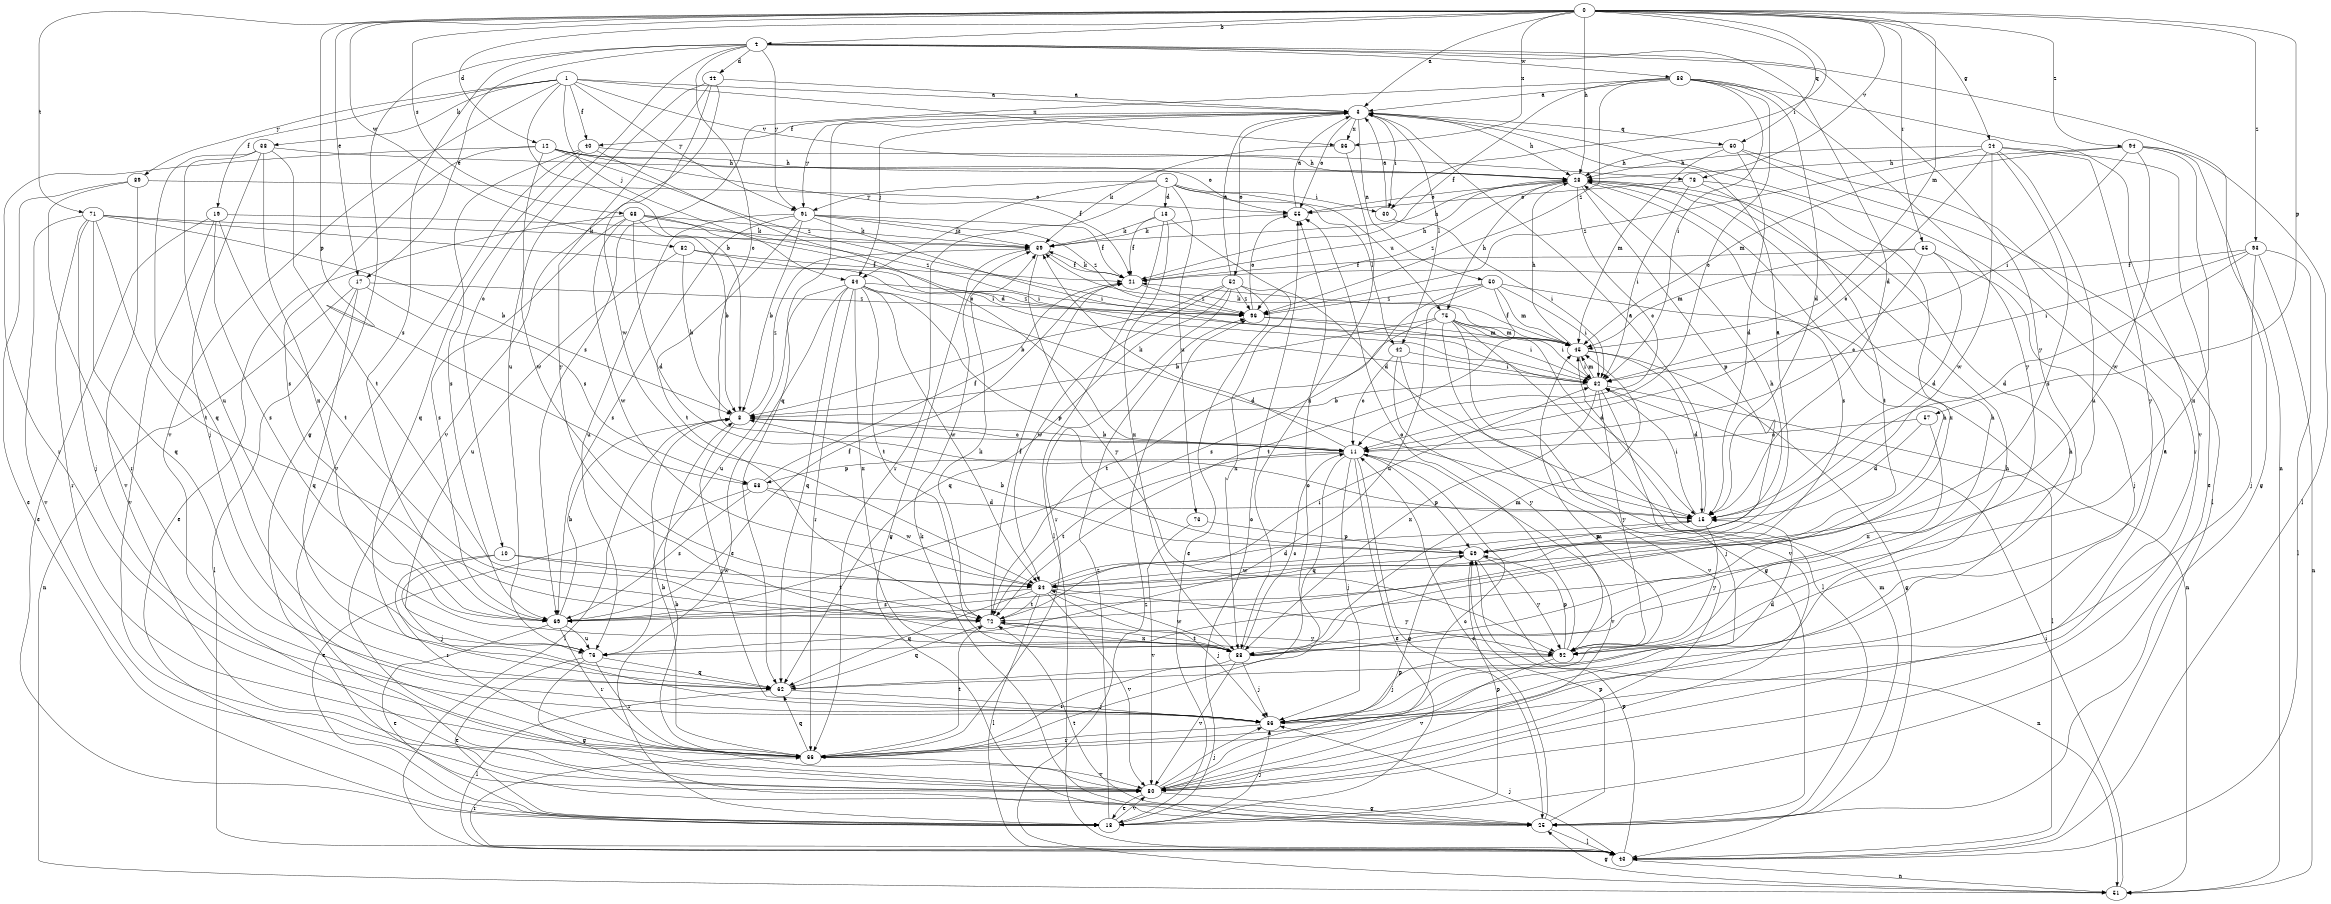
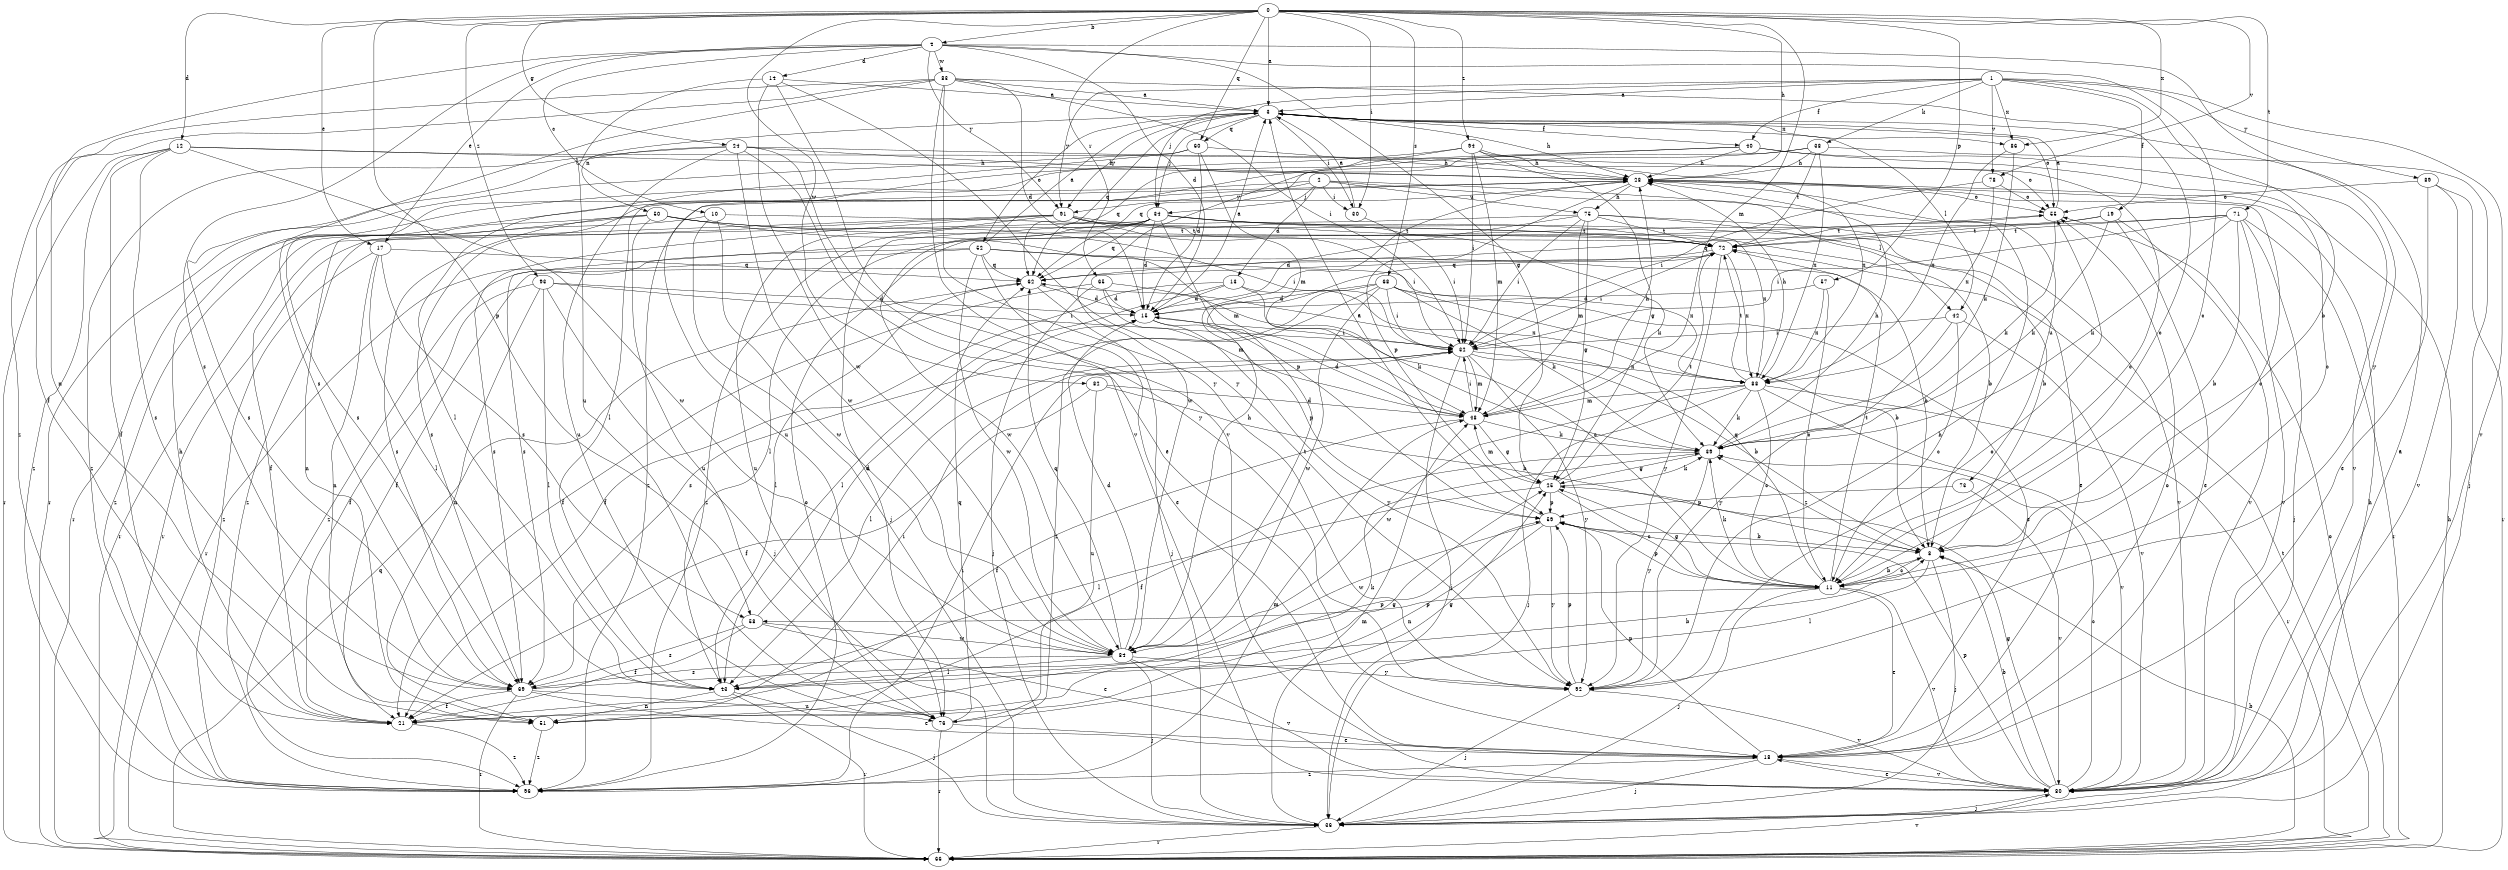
  strict digraph {
    0
    3
    4
    12
    17
    24
    28
    30
-   48 [label=45]
+   48
    57
    58
    60
    65
    68
    71
    78
    82
    86
    93
    94
    n21 [label=40]
    34
    91
    42
    50
    52
    55
    62
    10
    11
-   14 [label=44]
+   14
    15
    25
    51
    69
    83
    92
    66
    96
    84
    21
    43
    18
    76
    75
    59
    32
    39
    88
    36
    8
    80
    72
    1
    19
    38
    89
    2
    13
    73
    0 -> 3 [label=a]
    0 -> 4 [label=b]
    0 -> 12 [label=d]
    0 -> 17 [label=e]
    0 -> 24 [label=g]
    0 -> 28 [label=h]
    0 -> 30 [label=i]
    0 -> 48 [label=m]
    0 -> 57 [label=p]
    0 -> 58 [label=p]
    0 -> 60 [label=q]
    0 -> 65 [label=r]
    0 -> 68 [label=s]
    0 -> 71 [label=t]
    0 -> 78 [label=v]
    0 -> 82 [label=w]
    0 -> 86 [label=x]
    0 -> 93 [label=z]
    0 -> 94 [label=z]
    3 -> 28 [label=h]
    3 -> 30 [label=i]
    3 -> 60 [label=q]
    3 -> 86 [label=x]
    3 -> n21 [label=f]
    3 -> 34 [label=j]
    3 -> 91 [label=y]
    3 -> 42 [label=l]
    3 -> 50 [label=n]
    3 -> 52 [label=o]
    3 -> 55 [label=o]
    3 -> 62 [label=q]
    4 -> 17 [label=e]
    4 -> 91 [label=y]
    4 -> 10 [label=c]
    4 -> 11 [label=c]
    4 -> 14 [label=d]
    4 -> 15 [label=d]
    4 -> 25 [label=g]
    4 -> 51 [label=n]
    4 -> 69 [label=s]
    4 -> 83 [label=w]
    4 -> 92 [label=y]
    12 -> 28 [label=h]
    12 -> 55 [label=o]
    12 -> 69 [label=s]
    12 -> 66 [label=r]
    12 -> 96 [label=z]
    12 -> 84 [label=w]
    12 -> 21 [label=f]
    17 -> 58 [label=s]
    17 -> 62 [label=q]
    17 -> 51 [label=n]
    17 -> 96 [label=z]
    17 -> 43 [label=l]
    24 -> 28 [label=h]
    24 -> 11 [label=c]
    24 -> 69 [label=s]
    24 -> 92 [label=y]
    24 -> 96 [label=z]
    24 -> 84 [label=w]
    24 -> 18 [label=e]
    24 -> 76 [label=u]
    28 -> 55 [label=o]
    28 -> 11 [label=c]
    28 -> 69 [label=s]
    28 -> 96 [label=z]
    28 -> 75 [label=h]
    28 -> 59 [label=p]
    30 -> 3 [label=a]
    30 -> 32 [label=i]
    48 -> 28 [label=h]
    48 -> 15 [label=d]
    48 -> 25 [label=g]
    48 -> 21 [label=f]
    48 -> 32 [label=i]
    48 -> 39 [label=k]
    57 -> 11 [label=c]
    57 -> 15 [label=d]
    57 -> 88 [label=x]
    58 -> 15 [label=d]
    58 -> 69 [label=s]
    58 -> 84 [label=w]
    58 -> 21 [label=f]
    58 -> 18 [label=e]
    60 -> 28 [label=h]
    60 -> 48 [label=m]
    60 -> 15 [label=d]
    60 -> 66 [label=r]
    60 -> 43 [label=l]
    65 -> 48 [label=m]
    65 -> 11 [label=c]
    65 -> 15 [label=d]
    65 -> 21 [label=f]
    65 -> 36 [label=j]
    68 -> 15 [label=d]
    68 -> 69 [label=s]
    68 -> 96 [label=z]
    68 -> 84 [label=w]
    68 -> 18 [label=e]
    68 -> 32 [label=i]
    68 -> 39 [label=k]
    68 -> 8 [label=b]
    71 -> 62 [label=q]
    71 -> 66 [label=r]
    71 -> 32 [label=i]
    71 -> 39 [label=k]
    71 -> 36 [label=j]
    71 -> 8 [label=b]
    71 -> 80 [label=v]
    71 -> 72 [label=t]
    78 -> 55 [label=o]
    78 -> 32 [label=i]
    78 -> 88 [label=x]
    82 -> 48 [label=d]
    82 -> 21 [label=f]
    82 -> 76 [label=u]
    82 -> 8 [label=b]
    86 -> 39 [label=k]
    86 -> 88 [label=x]
    93 -> 15 [label=d]
    93 -> 51 [label=n]
    93 -> 21 [label=f]
    93 -> 43 [label=l]
    93 -> 32 [label=i]
    93 -> 36 [label=j]
    94 -> 28 [label=h]
    94 -> 48 [label=m]
    94 -> 25 [label=g]
    94 -> 84 [label=w]
    94 -> 43 [label=l]
    94 -> 32 [label=i]
    94 -> 88 [label=x]
    n21 -> 28 [label=h]
    n21 -> 62 [label=q]
    n21 -> 11 [label=c]
    n21 -> 69 [label=s]
    n21 -> 80 [label=v]
    34 -> 62 [label=q]
    34 -> 15 [label=d]
    34 -> 66 [label=r]
    34 -> 96 [label=z]
    34 -> 84 [label=w]
    34 -> 18 [label=e]
    34 -> 76 [label=u]
    34 -> 59 [label=p]
    34 -> 88 [label=x]
    34 -> 72 [label=t]
    91 -> 69 [label=s]
    91 -> 96 [label=z]
    91 -> 21 [label=f]
    91 -> 76 [label=u]
    91 -> 32 [label=i]
    91 -> 39 [label=k]
    91 -> 8 [label=b]
    91 -> 72 [label=t]
    42 -> 11 [label=c]
    42 -> 92 [label=y]
    42 -> 32 [label=i]
    42 -> 80 [label=v]
    50 -> 48 [label=m]
    50 -> 51 [label=n]
    50 -> 69 [label=s]
    50 -> 96 [label=z]
    50 -> 76 [label=u]
    50 -> 32 [label=i]
    50 -> 72 [label=t]
    52 -> 3 [label=a]
    52 -> 62 [label=q]
    52 -> 66 [label=r]
    52 -> 96 [label=z]
    52 -> 84 [label=w]
    52 -> 18 [label=e]
    52 -> 88 [label=x]
    52 -> 8 [label=b]
    55 -> 3 [label=a]
    55 -> 39 [label=k]
-   78 -> 72 [label=t]
+   55 -> 72 [label=t]
    62 -> 15 [label=d]
    62 -> 43 [label=l]
    62 -> 36 [label=j]
    10 -> 66 [label=r]
    10 -> 84 [label=w]
    10 -> 36 [label=j]
    10 -> 72 [label=t]
    11 -> 58 [label=p]
    11 -> 62 [label=q]
    11 -> 25 [label=g]
    11 -> 18 [label=e]
    11 -> 59 [label=p]
    11 -> 39 [label=k]
    11 -> 36 [label=j]
    11 -> 8 [label=b]
    11 -> 80 [label=v]
    11 -> 72 [label=t]
    14 -> 3 [label=a]
    14 -> 92 [label=y]
    14 -> 84 [label=w]
    14 -> 76 [label=u]
    14 -> 80 [label=v]
    15 -> 3 [label=a]
    15 -> 92 [label=y]
    15 -> 59 [label=p]
    15 -> 32 [label=i]
    25 -> 48 [label=m]
    25 -> 11 [label=c]
    25 -> 43 [label=l]
    25 -> 59 [label=p]
    25 -> 39 [label=k]
    25 -> 72 [label=t]
    51 -> 25 [label=g]
    51 -> 96 [label=z]
    51 -> 32 [label=i]
    69 -> 66 [label=r]
    69 -> 21 [label=f]
    69 -> 18 [label=e]
    69 -> 76 [label=u]
    69 -> 8 [label=b]
    83 -> 3 [label=a]
    83 -> 11 [label=c]
    83 -> 15 [label=d]
    83 -> 69 [label=s]
    83 -> 92 [label=y]
    83 -> 96 [label=z]
    83 -> 21 [label=f]
    83 -> 32 [label=i]
    83 -> 80 [label=v]
    92 -> 28 [label=h]
    92 -> 55 [label=o]
    92 -> 59 [label=p]
    92 -> 36 [label=j]
    92 -> 80 [label=v]
    66 -> 28 [label=h]
    66 -> 55 [label=o]
    66 -> 62 [label=q]
    66 -> 8 [label=b]
    66 -> 80 [label=v]
    66 -> 72 [label=t]
    96 -> 48 [label=m]
    96 -> 55 [label=o]
    96 -> 32 [label=i]
    84 -> 28 [label=h]
    84 -> 62 [label=q]
    84 -> 15 [label=d]
    84 -> 69 [label=s]
    84 -> 92 [label=y]
    84 -> 43 [label=l]
    84 -> 36 [label=j]
    84 -> 80 [label=v]
    84 -> 72 [label=t]
    21 -> 28 [label=h]
    21 -> 96 [label=z]
    21 -> 39 [label=k]
    43 -> 51 [label=n]
    43 -> 66 [label=r]
    43 -> 59 [label=p]
    43 -> 36 [label=j]
    18 -> 55 [label=o]
    18 -> 96 [label=z]
    18 -> 59 [label=p]
    18 -> 36 [label=j]
    18 -> 80 [label=v]
    76 -> 62 [label=q]
    76 -> 25 [label=g]
    76 -> 66 [label=r]
    76 -> 18 [label=e]
    75 -> 48 [label=m]
    75 -> 15 [label=d]
    75 -> 25 [label=g]
    75 -> 43 [label=l]
    75 -> 32 [label=i]
    75 -> 8 [label=b]
    75 -> 80 [label=v]
    75 -> 72 [label=t]
    59 -> 3 [label=a]
    59 -> 51 [label=n]
    59 -> 92 [label=y]
    59 -> 84 [label=w]
    59 -> 8 [label=b]
    32 -> 48 [label=m]
    32 -> 92 [label=y]
    32 -> 43 [label=l]
    32 -> 88 [label=x]
    32 -> 36 [label=j]
    32 -> 8 [label=b]
    39 -> 28 [label=h]
    39 -> 25 [label=g]
    39 -> 92 [label=y]
    39 -> 21 [label=f]
    88 -> 28 [label=h]
    88 -> 48 [label=m]
    88 -> 11 [label=c]
    88 -> 66 [label=r]
    88 -> 84 [label=w]
    88 -> 39 [label=k]
    88 -> 36 [label=j]
    88 -> 80 [label=v]
    88 -> 72 [label=t]
    36 -> 28 [label=h]
    36 -> 48 [label=m]
    36 -> 66 [label=r]
    8 -> 11 [label=c]
    8 -> 43 [label=l]
    8 -> 39 [label=z]
    8 -> 36 [label=j]
    80 -> 3 [label=a]
-   80 -> 11 [label=c]
+   80 -> 39 [label=c]
    80 -> 25 [label=g]
    80 -> 18 [label=e]
    80 -> 59 [label=p]
    80 -> 36 [label=j]
    80 -> 8 [label=b]
    72 -> 62 [label=q]
    72 -> 92 [label=y]
    72 -> 21 [label=f]
    72 -> 32 [label=i]
    72 -> 88 [label=x]
    1 -> 3 [label=a]
    1 -> 78 [label=v]
    1 -> 86 [label=x]
    1 -> n21 [label=f]
    1 -> 34 [label=j]
    1 -> 91 [label=y]
    1 -> 8 [label=b]
    1 -> 80 [label=v]
    1 -> 19 [label=f]
    1 -> 38 [label=k]
    1 -> 89 [label=y]
    19 -> 69 [label=s]
    19 -> 18 [label=e]
    19 -> 39 [label=k]
    19 -> 80 [label=v]
    19 -> 72 [label=t]
    38 -> 28 [label=h]
    38 -> 62 [label=q]
    38 -> 76 [label=u]
    38 -> 88 [label=x]
    38 -> 36 [label=j]
    38 -> 72 [label=t]
    89 -> 55 [label=o]
    89 -> 66 [label=r]
    89 -> 18 [label=e]
    89 -> 80 [label=v]
    2 -> 30 [label=i]
    2 -> 34 [label=j]
    2 -> 91 [label=y]
    2 -> 42 [label=l]
    2 -> 66 [label=r]
    2 -> 75 [label=u]
    2 -> 13 [label=d]
    2 -> 73 [label=u]
    13 -> 15 [label=d]
    13 -> 21 [label=f]
    13 -> 43 [label=l]
    13 -> 39 [label=k]
    13 -> 88 [label=x]
    73 -> 59 [label=p]
    73 -> 80 [label=v]
  }
